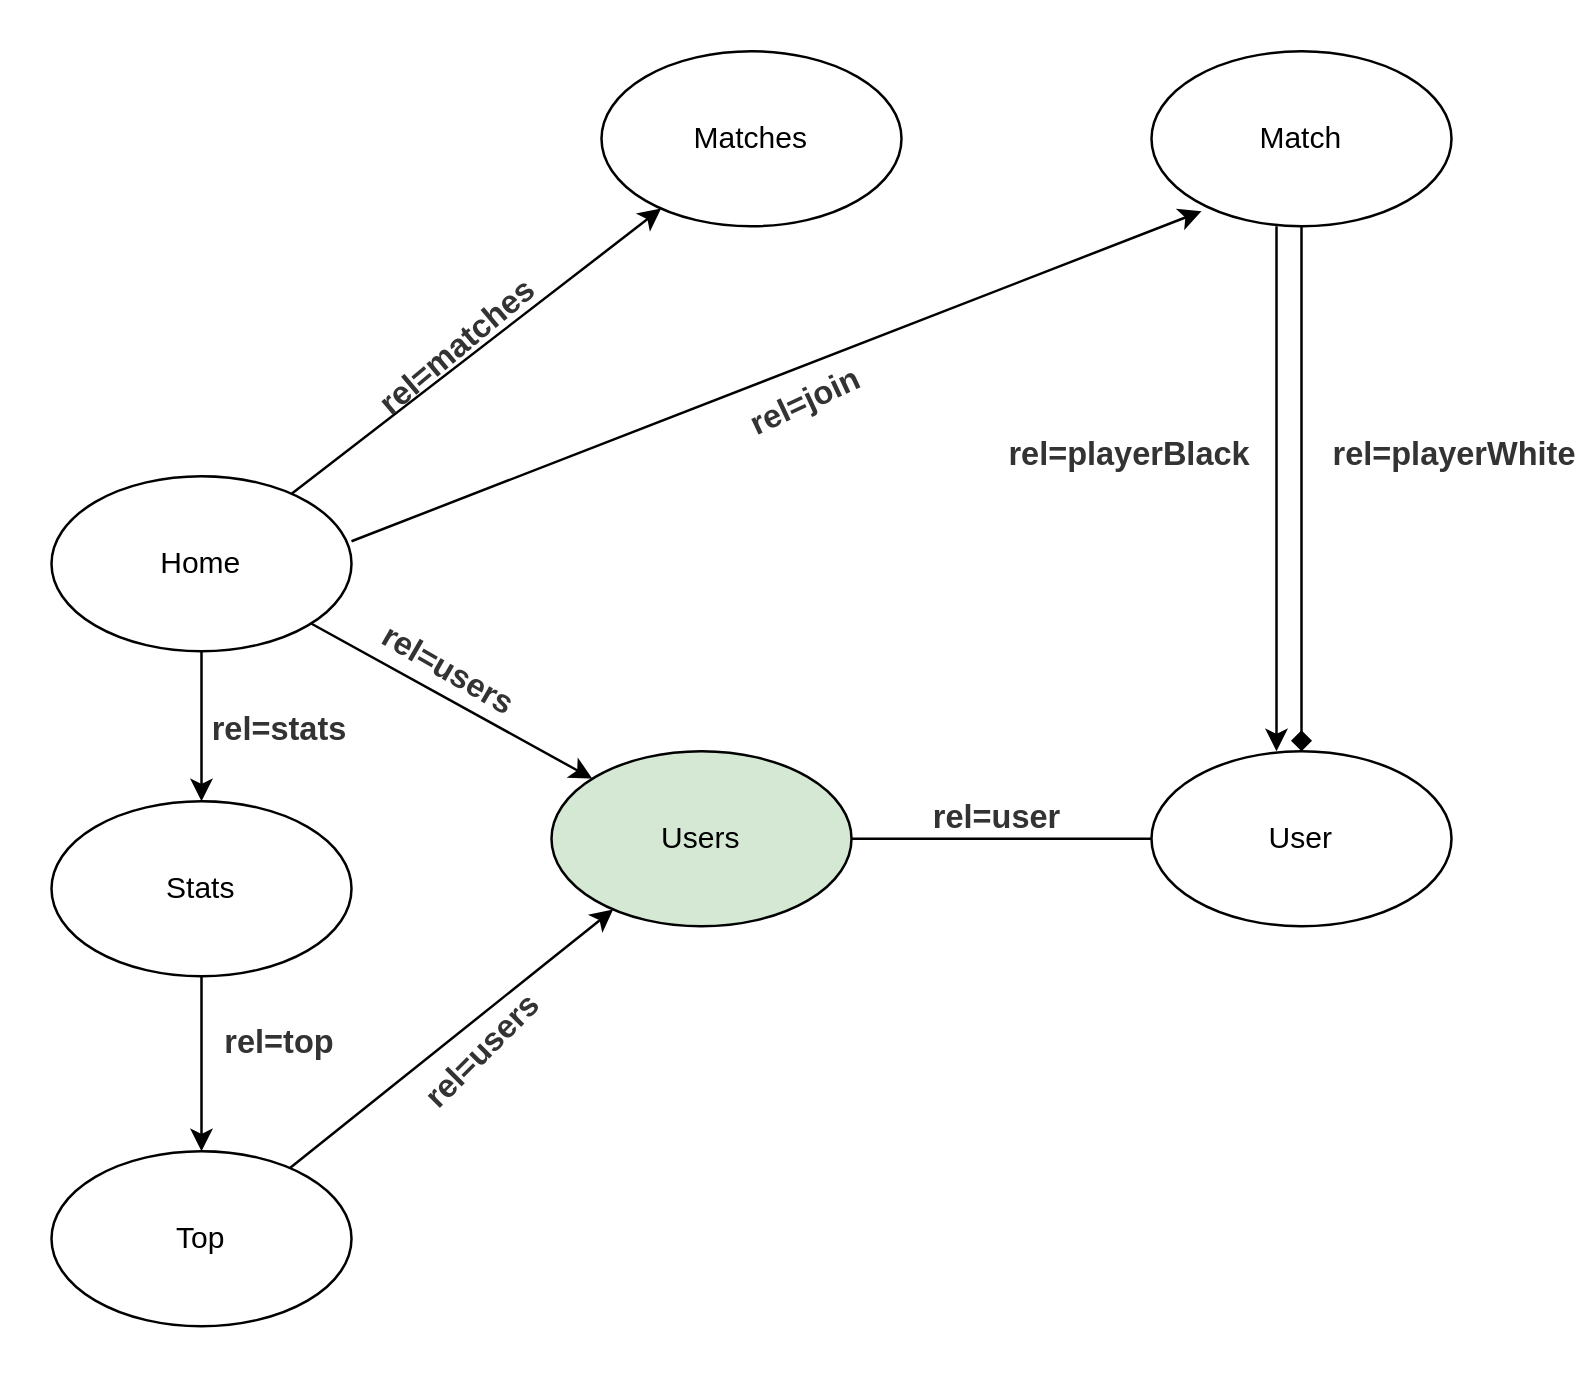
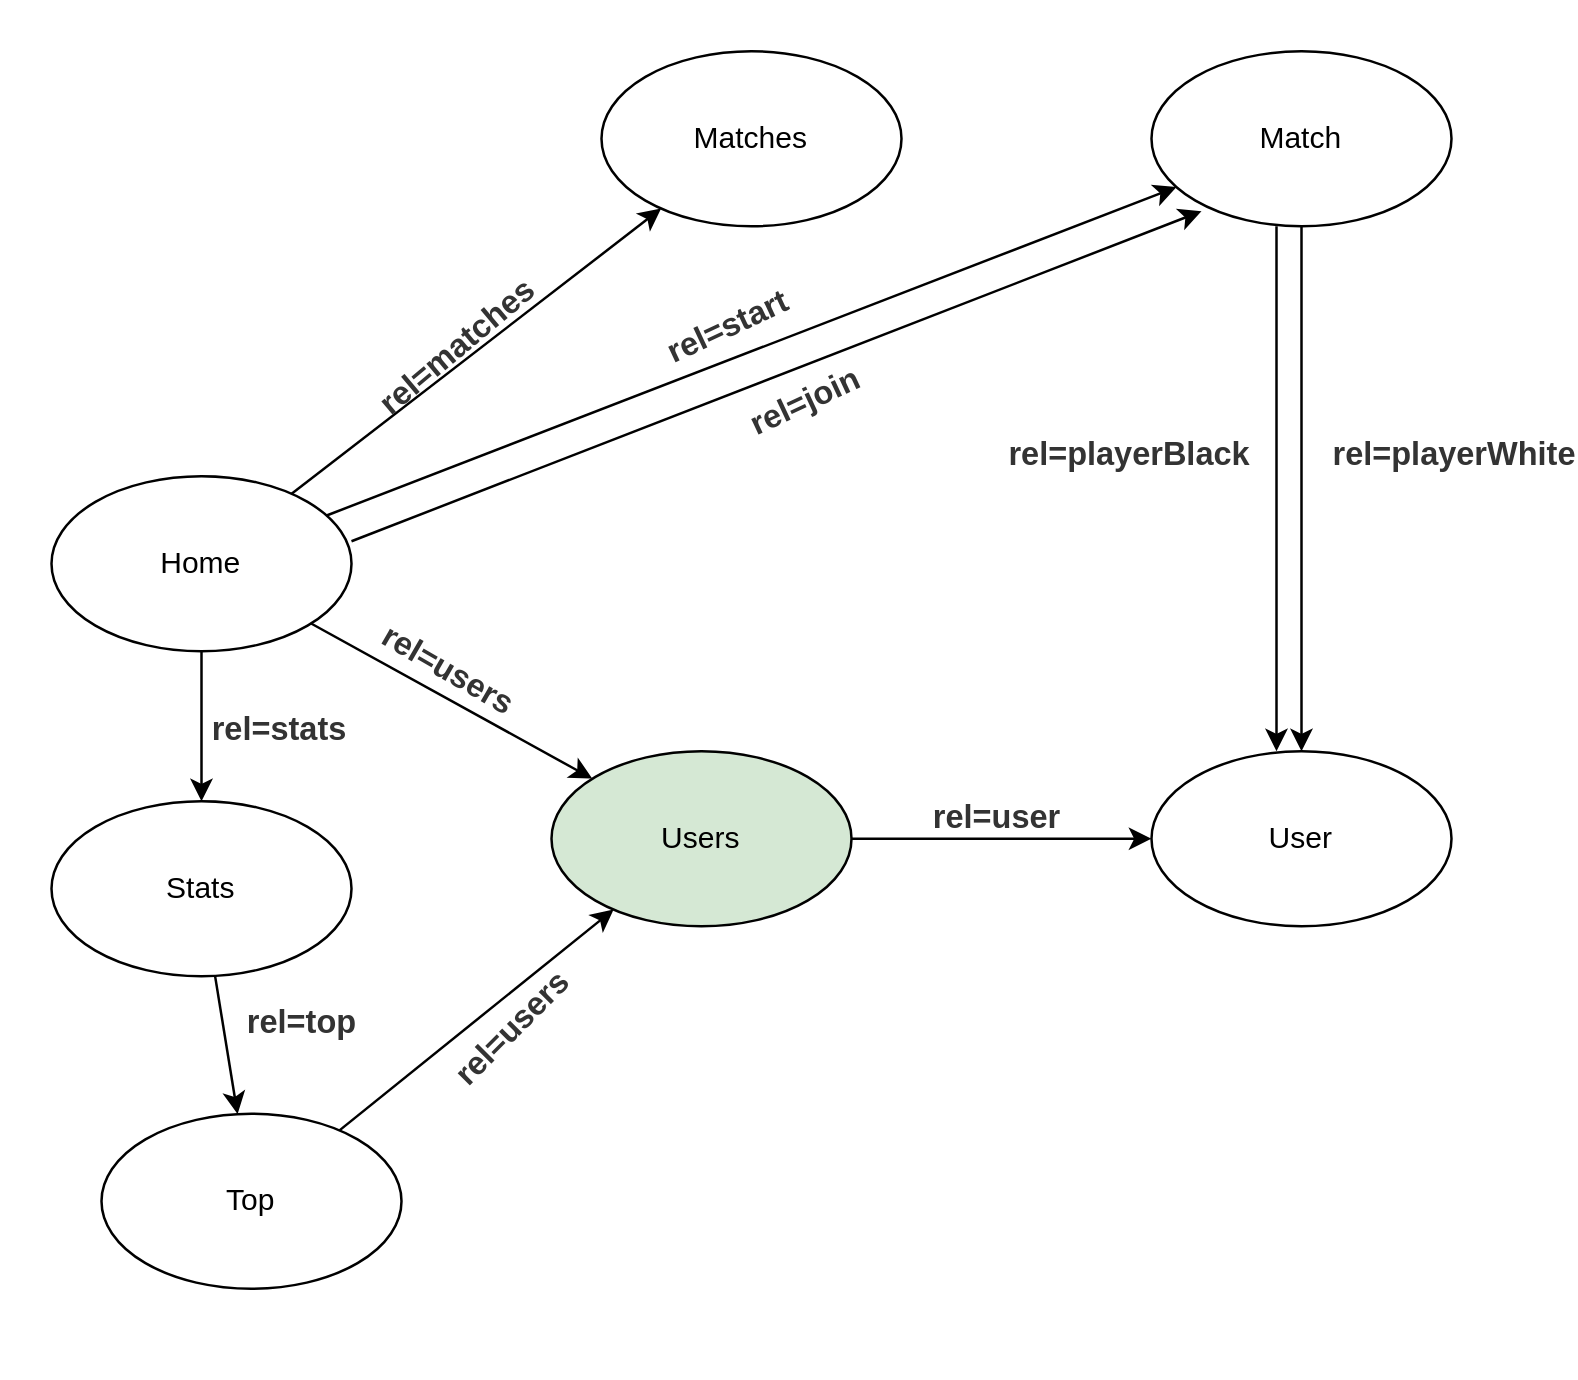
  <mxCell id="0" />
  <mxCell id="1" parent="0" />
  <mxCell id="2" value="Match" style="ellipse;whiteSpace=wrap;html=1;" vertex="1" parent="1"><mxGeometry x="460" y="20" width="120" height="70" as="geometry" /></mxCell>
  <mxCell id="3" value="Users" style="ellipse;whiteSpace=wrap;html=1;fillColor=#d5e8d4;" vertex="1" parent="1"><mxGeometry x="220" y="300" width="120" height="70" as="geometry" /></mxCell>
  <mxCell id="4" value="User" style="ellipse;whiteSpace=wrap;html=1;" vertex="1" parent="1"><mxGeometry x="460" y="300" width="120" height="70" as="geometry" /></mxCell>
  <mxCell id="5" value="Matches" style="ellipse;whiteSpace=wrap;html=1;" vertex="1" parent="1"><mxGeometry x="240" y="20" width="120" height="70" as="geometry" /></mxCell>
  <mxCell id="6" value="Home" style="ellipse;whiteSpace=wrap;html=1;" vertex="1" parent="1"><mxGeometry x="20" y="190" width="120" height="70" as="geometry" /></mxCell>
  <mxCell id="7" value="Stats" style="ellipse;whiteSpace=wrap;html=1;" vertex="1" parent="1"><mxGeometry x="20" y="320" width="120" height="70" as="geometry" /></mxCell>
+ <mxCell id="8" value="" style="endArrow=classic;html=1;rounded=0;" edge="1" parent="1" source="6" target="2"><mxGeometry width="50" height="50" relative="1" as="geometry"><mxPoint x="340" y="230" as="sourcePoint" /><mxPoint x="390" y="180" as="targetPoint" /></mxGeometry></mxCell>
+ <mxCell id="9" value="rel=start" style="edgeLabel;html=1;align=center;verticalAlign=middle;resizable=0;points=[];labelBackgroundColor=none;fontSize=13;fontStyle=1;fontColor=#333333;rotation=-25;" vertex="1" connectable="0" parent="8"><mxGeometry x="-0.126" y="2" relative="1" as="geometry"><mxPoint x="12" y="-17" as="offset" /></mxGeometry></mxCell>
  <mxCell id="10" value="" style="endArrow=classic;html=1;rounded=0;" edge="1" parent="1" source="6" target="5"><mxGeometry width="50" height="50" relative="1" as="geometry"><mxPoint x="140" y="216" as="sourcePoint" /><mxPoint x="480" y="84" as="targetPoint" /></mxGeometry></mxCell>
  <mxCell id="11" value="rel=matches" style="edgeLabel;html=1;align=center;verticalAlign=middle;resizable=0;points=[];labelBackgroundColor=none;fontSize=13;fontStyle=1;fontColor=#333333;rotation=-40;" vertex="1" connectable="0" parent="10"><mxGeometry x="-0.126" y="2" relative="1" as="geometry"><mxPoint x="2" y="-7" as="offset" /></mxGeometry></mxCell>
- <mxCell id="12" value="" style="endArrow=diamond;html=1;rounded=0;" edge="1" parent="1" source="2" target="4"><mxGeometry width="50" height="50" relative="1" as="geometry"><mxPoint x="150" y="226" as="sourcePoint" /><mxPoint x="490" y="94" as="targetPoint" /></mxGeometry></mxCell>
+ <mxCell id="12" value="" style="endArrow=classic;html=1;rounded=0;" edge="1" parent="1" source="2" target="4"><mxGeometry width="50" height="50" relative="1" as="geometry"><mxPoint x="150" y="226" as="sourcePoint" /><mxPoint x="490" y="94" as="targetPoint" /></mxGeometry></mxCell>
  <mxCell id="13" value="rel=playerWhite" style="edgeLabel;html=1;align=center;verticalAlign=middle;resizable=0;points=[];labelBackgroundColor=none;fontSize=13;fontStyle=1;fontColor=#333333;rotation=0;" vertex="1" connectable="0" parent="12"><mxGeometry x="-0.126" y="2" relative="1" as="geometry"><mxPoint x="58" y="-2" as="offset" /></mxGeometry></mxCell>
  <mxCell id="14" value="" style="endArrow=classic;html=1;rounded=0;" edge="1" parent="1"><mxGeometry width="50" height="50" relative="1" as="geometry"><mxPoint x="510" y="90" as="sourcePoint" /><mxPoint x="510" y="300" as="targetPoint" /></mxGeometry></mxCell>
  <mxCell id="15" value="rel=playerBlack" style="edgeLabel;html=1;align=center;verticalAlign=middle;resizable=0;points=[];labelBackgroundColor=none;fontSize=13;fontStyle=1;fontColor=#333333;rotation=0;" vertex="1" connectable="0" parent="14"><mxGeometry x="-0.126" y="2" relative="1" as="geometry"><mxPoint x="-62" y="-2" as="offset" /></mxGeometry></mxCell>
- <mxCell id="16" value="" style="endArrow=none;html=1;rounded=0;" edge="1" parent="1" source="3" target="4"><mxGeometry width="50" height="50" relative="1" as="geometry"><mxPoint x="140" y="216" as="sourcePoint" /><mxPoint x="480" y="84" as="targetPoint" /></mxGeometry></mxCell>
+ <mxCell id="16" value="" style="endArrow=classic;html=1;rounded=0;" edge="1" parent="1" source="3" target="4"><mxGeometry width="50" height="50" relative="1" as="geometry"><mxPoint x="140" y="216" as="sourcePoint" /><mxPoint x="480" y="84" as="targetPoint" /></mxGeometry></mxCell>
  <mxCell id="17" value="rel=user" style="edgeLabel;html=1;align=center;verticalAlign=middle;resizable=0;points=[];labelBackgroundColor=none;fontSize=13;fontStyle=1;fontColor=#333333;rotation=0;" vertex="1" connectable="0" parent="16"><mxGeometry x="-0.126" y="2" relative="1" as="geometry"><mxPoint x="5" y="-8" as="offset" /></mxGeometry></mxCell>
  <mxCell id="18" value="" style="endArrow=classic;html=1;rounded=0;" edge="1" parent="1" source="6" target="3"><mxGeometry width="50" height="50" relative="1" as="geometry"><mxPoint x="350" y="345" as="sourcePoint" /><mxPoint x="470" y="345" as="targetPoint" /></mxGeometry></mxCell>
  <mxCell id="19" value="rel=users" style="edgeLabel;html=1;align=center;verticalAlign=middle;resizable=0;points=[];labelBackgroundColor=none;fontSize=13;fontStyle=1;fontColor=#333333;rotation=30;" vertex="1" connectable="0" parent="18"><mxGeometry x="-0.126" y="2" relative="1" as="geometry"><mxPoint x="5" y="-8" as="offset" /></mxGeometry></mxCell>
  <mxCell id="20" value="" style="endArrow=classic;html=1;rounded=0;" edge="1" parent="1" source="6" target="7"><mxGeometry width="50" height="50" relative="1" as="geometry"><mxPoint x="360" y="355" as="sourcePoint" /><mxPoint x="480" y="355" as="targetPoint" /></mxGeometry></mxCell>
  <mxCell id="21" value="rel=stats" style="edgeLabel;html=1;align=center;verticalAlign=middle;resizable=0;points=[];labelBackgroundColor=none;fontSize=13;fontStyle=1;fontColor=#333333;rotation=0;" vertex="1" connectable="0" parent="20"><mxGeometry x="-0.126" y="2" relative="1" as="geometry"><mxPoint x="28" y="4" as="offset" /></mxGeometry></mxCell>
- <mxCell id="22" value="Top" style="ellipse;whiteSpace=wrap;html=1;" vertex="1" parent="1"><mxGeometry x="20" y="460" width="120" height="70" as="geometry" /></mxCell>
+ <mxCell id="22" value="Top" style="ellipse;whiteSpace=wrap;html=1;" vertex="1" parent="1"><mxGeometry x="40" y="445" width="120" height="70" as="geometry" /></mxCell>
  <mxCell id="23" value="" style="endArrow=classic;html=1;rounded=0;" edge="1" parent="1" source="7" target="22"><mxGeometry width="50" height="50" relative="1" as="geometry"><mxPoint x="90" y="270" as="sourcePoint" /><mxPoint x="90" y="410" as="targetPoint" /></mxGeometry></mxCell>
  <mxCell id="24" value="rel=top" style="edgeLabel;html=1;align=center;verticalAlign=middle;resizable=0;points=[];labelBackgroundColor=none;fontSize=13;fontStyle=1;fontColor=#333333;rotation=0;" vertex="1" connectable="0" parent="23"><mxGeometry x="-0.126" y="2" relative="1" as="geometry"><mxPoint x="28" y="-6" as="offset" /></mxGeometry></mxCell>
  <mxCell id="25" value="" style="endArrow=classic;html=1;rounded=0;" edge="1" parent="1" source="22" target="3"><mxGeometry width="50" height="50" relative="1" as="geometry"><mxPoint x="90" y="480" as="sourcePoint" /><mxPoint x="90" y="560" as="targetPoint" /></mxGeometry></mxCell>
  <mxCell id="26" value="rel=users" style="edgeLabel;html=1;align=center;verticalAlign=middle;resizable=0;points=[];labelBackgroundColor=none;fontSize=13;fontStyle=1;fontColor=#333333;rotation=-45;" vertex="1" connectable="0" parent="25"><mxGeometry x="-0.126" y="2" relative="1" as="geometry"><mxPoint x="21" as="offset" /></mxGeometry></mxCell>
  <mxCell id="27" value="" style="endArrow=classic;html=1;rounded=0;" edge="1" parent="1"><mxGeometry width="50" height="50" relative="1" as="geometry"><mxPoint x="140" y="216" as="sourcePoint" /><mxPoint x="480" y="84" as="targetPoint" /></mxGeometry></mxCell>
  <mxCell id="28" value="rel=join" style="edgeLabel;html=1;align=center;verticalAlign=middle;resizable=0;points=[];labelBackgroundColor=none;fontSize=13;fontStyle=1;fontColor=#333333;rotation=-25;" vertex="1" connectable="0" parent="27"><mxGeometry x="-0.126" y="2" relative="1" as="geometry"><mxPoint x="33" y="3" as="offset" /></mxGeometry></mxCell>
